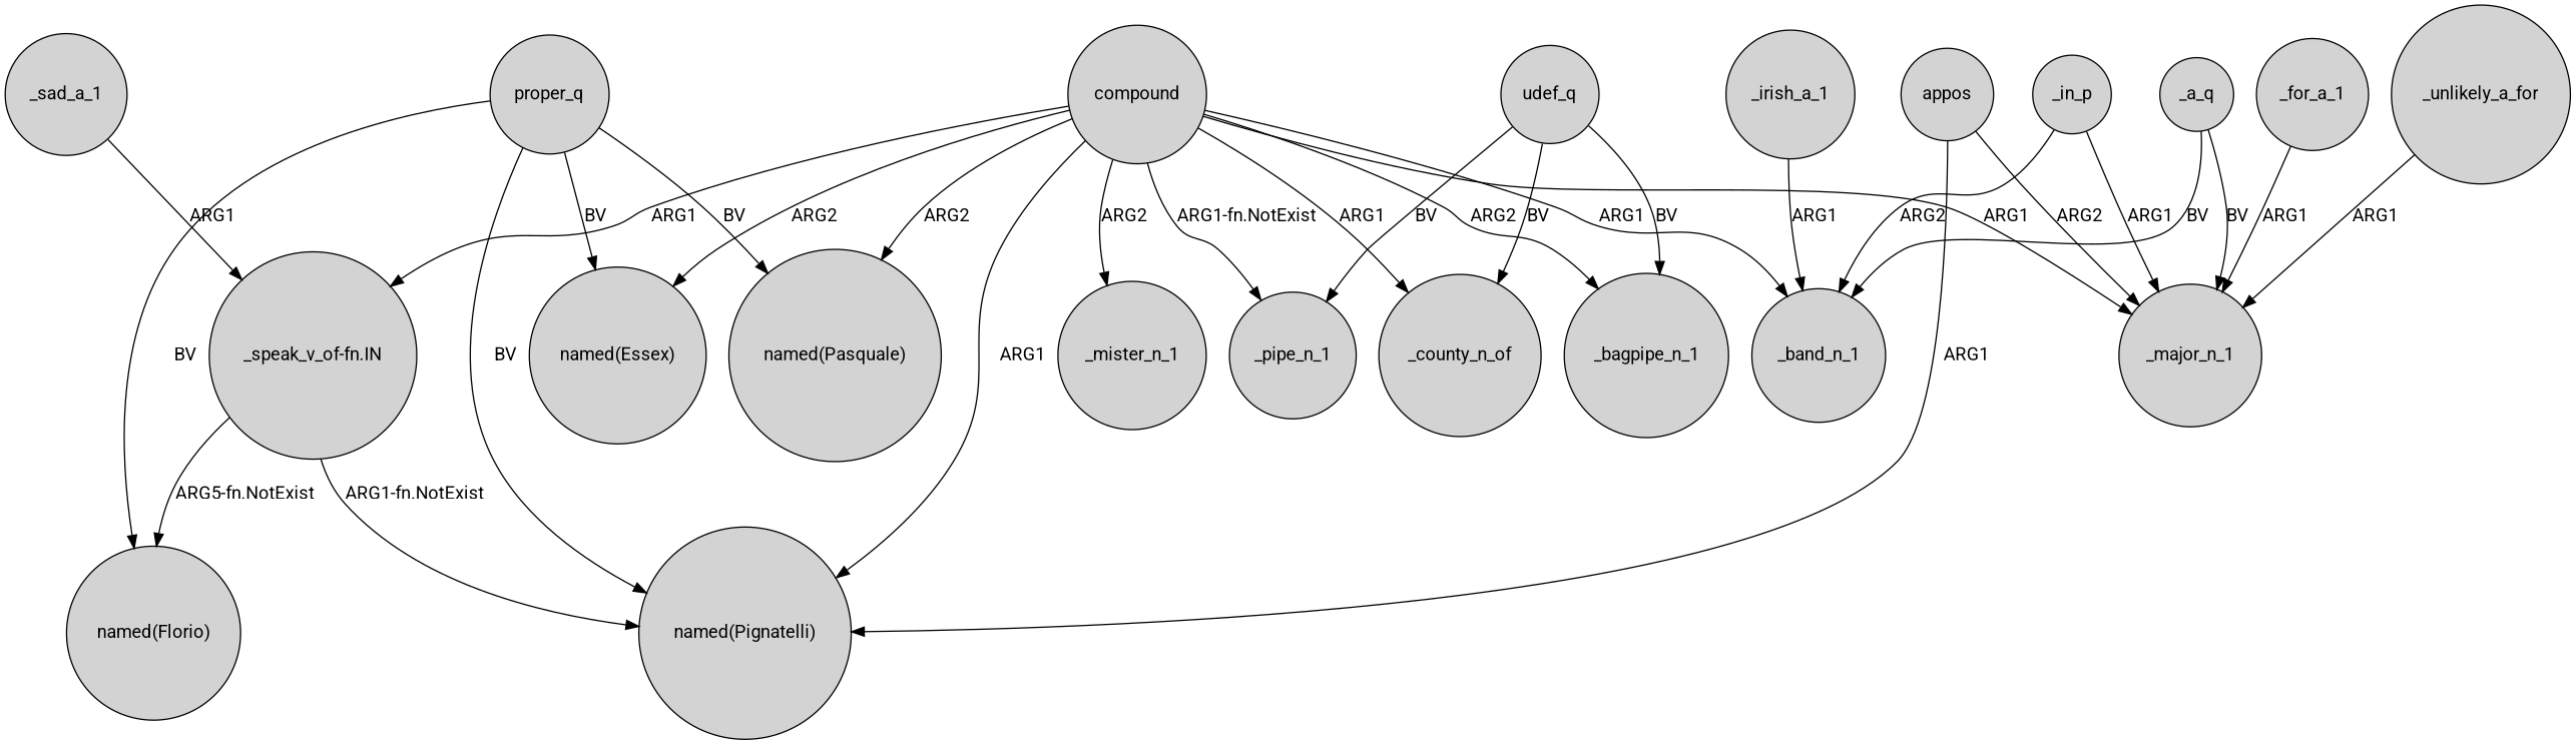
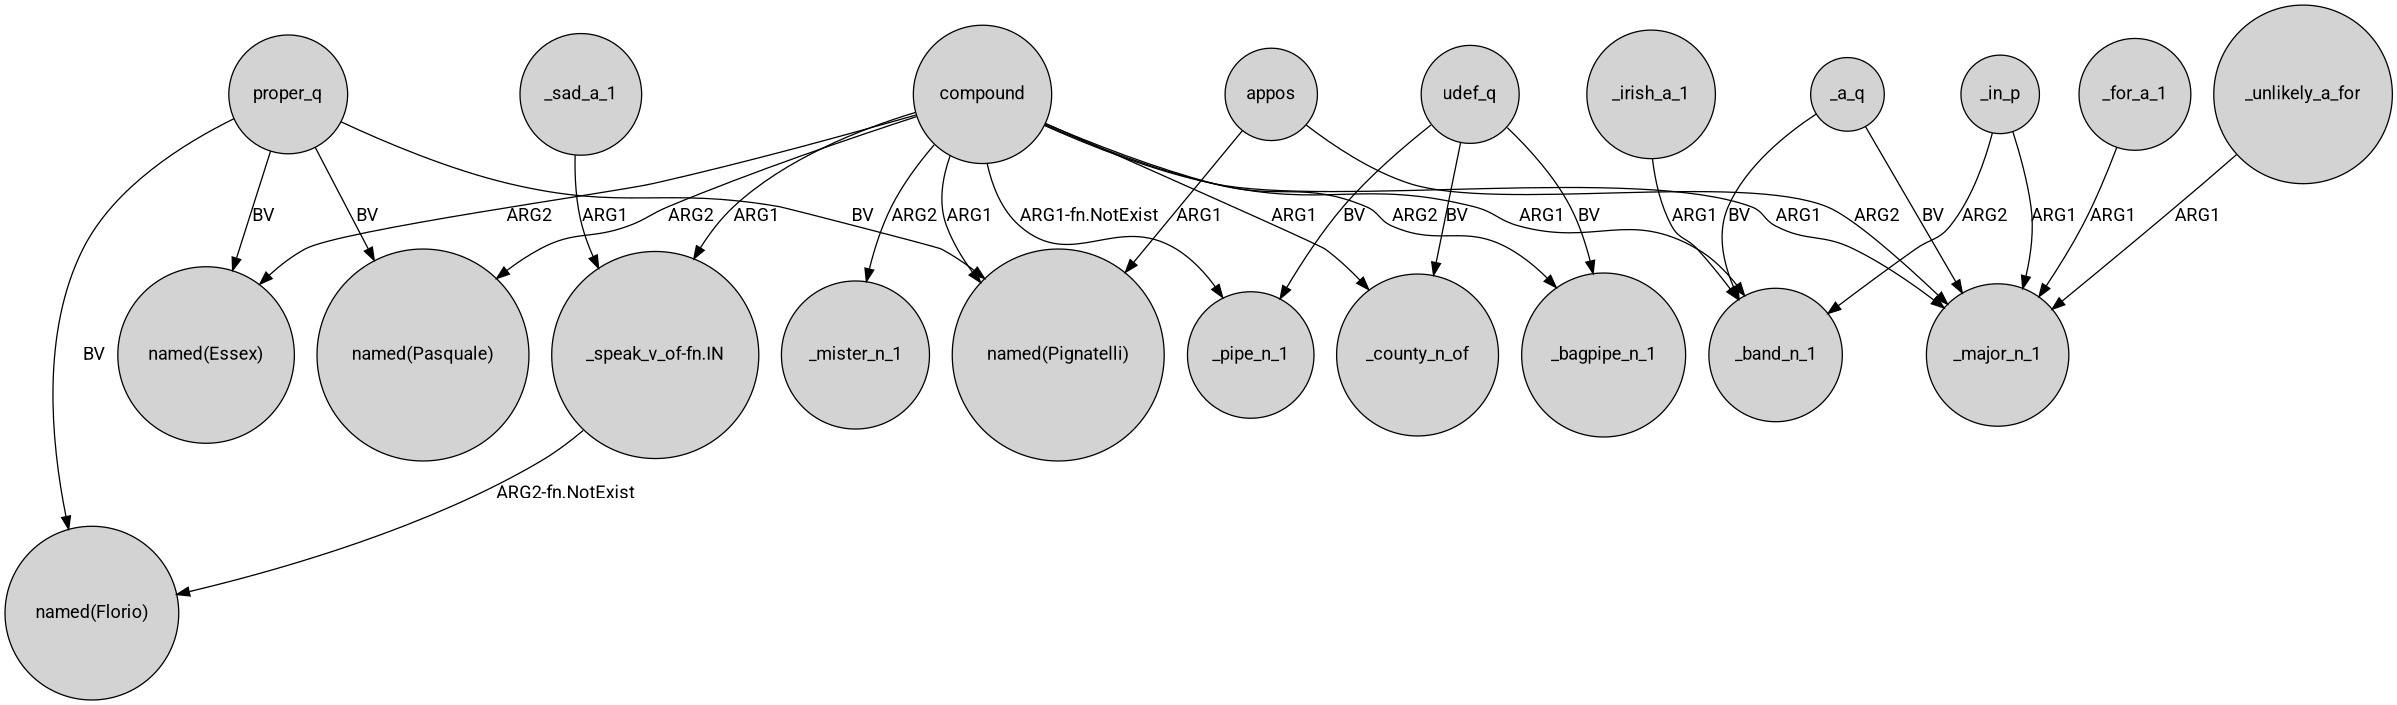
  digraph {
    fontname=Roboto
    node [fontname=Roboto shape=circle style=filled]
    edge [fontname=Roboto]
    _sad_a_1
    "_speak_v_of-fn.IN"
    "named(Florio)"
    "named(Pignatelli)"
    proper_q
    "named(Essex)"
    "named(Pasquale)"
    udef_q
    _pipe_n_1
    _county_n_of
    _bagpipe_n_1
    _a_q
    _band_n_1
    _major_n_1
    compound
    _mister_n_1
    _irish_a_1
    _in_p
    appos
    n20 [label=_for_a_1]
    _unlikely_a_for
    _sad_a_1 -> "_speak_v_of-fn.IN" [label=ARG1]
-   "_speak_v_of-fn.IN" -> "named(Florio)" [label="ARG5-fn.NotExist"]
-   "_speak_v_of-fn.IN" -> "named(Pignatelli)" [label="ARG1-fn.NotExist"]
+   "_speak_v_of-fn.IN" -> "named(Florio)" [label="ARG2-fn.NotExist"]
    proper_q -> "named(Florio)" [label=BV]
    proper_q -> "named(Pignatelli)" [label=BV]
    proper_q -> "named(Essex)" [label=BV]
    proper_q -> "named(Pasquale)" [label=BV]
    udef_q -> _pipe_n_1 [label=BV]
    udef_q -> _county_n_of [label=BV]
    udef_q -> _bagpipe_n_1 [label=BV]
    _a_q -> _band_n_1 [label=BV]
    _a_q -> _major_n_1 [label=BV]
    compound -> "_speak_v_of-fn.IN" [label=ARG1]
    compound -> "named(Pignatelli)" [label=ARG1]
    compound -> "named(Essex)" [label=ARG2]
    compound -> "named(Pasquale)" [label=ARG2]
    compound -> _pipe_n_1 [label="ARG1-fn.NotExist"]
    compound -> _county_n_of [label=ARG1]
    compound -> _bagpipe_n_1 [label=ARG2]
    compound -> _band_n_1 [label=ARG1]
    compound -> _major_n_1 [label=ARG1]
    compound -> _mister_n_1 [label=ARG2]
    _irish_a_1 -> _band_n_1 [label=ARG1]
    _in_p -> _band_n_1 [label=ARG2]
    _in_p -> _major_n_1 [label=ARG1]
    appos -> "named(Pignatelli)" [label=ARG1]
    appos -> _major_n_1 [label=ARG2]
    n20 -> _major_n_1 [label=ARG1]
    _unlikely_a_for -> _major_n_1 [label=ARG1]
  }
